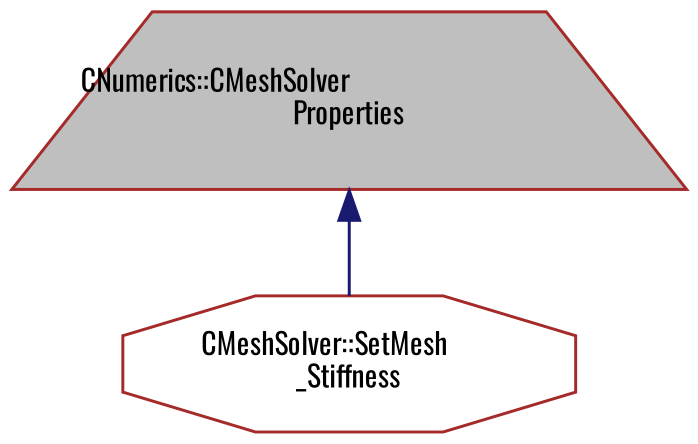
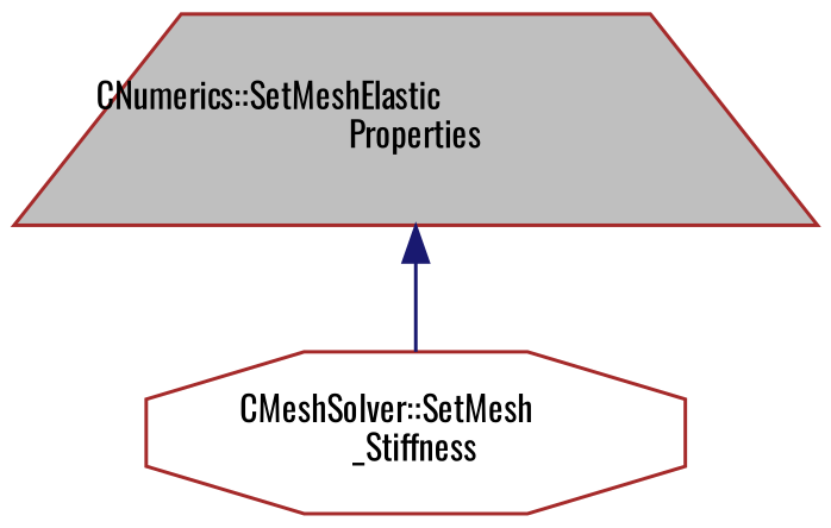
  digraph {
    rankdir=TB
    fontname=Oswald
    node [color=brown fontname=Oswald fontsize=10 style=filled]
-   n1 [fillcolor=grey75 fontcolor=black height=0.2 label="CNumerics::CMeshSolver\lProperties" shape=trapezium width=0.4]
+   n1 [fillcolor=grey75 fontcolor=black height=0.2 label="CNumerics::SetMeshElastic\lProperties" shape=trapezium width=0.4]
    n2 [fillcolor=white height=0.2 label="CMeshSolver::SetMesh\l_Stiffness" shape=octagon width=0.4]
    n1 -> n2 [color=midnightblue dir=back fontname=Oswald fontsize=10 labelfontname=Helvetica labelfontsize=10 style=solid]
  }
